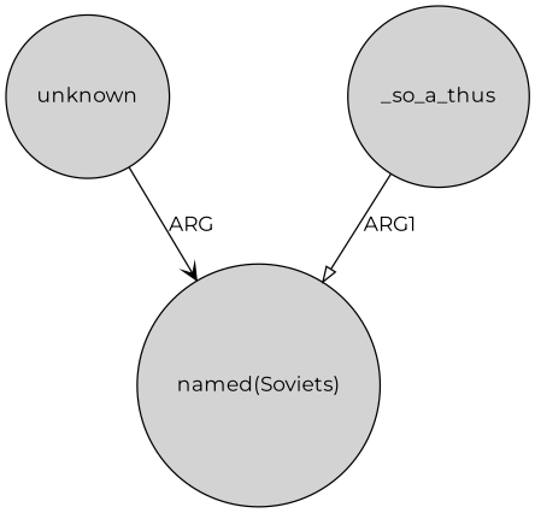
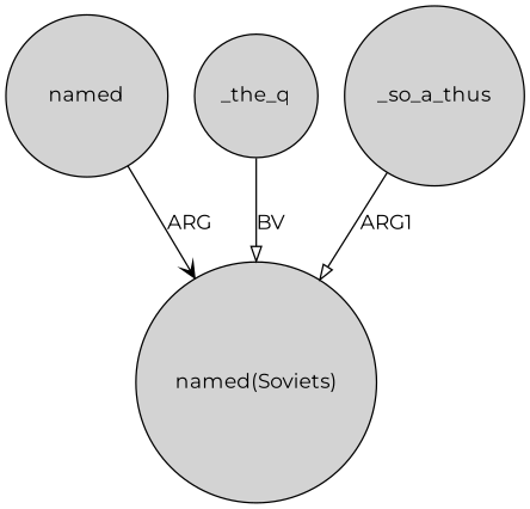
  digraph {
    fontname=Montserrat
    node [fontname=Montserrat shape=circle style=filled]
    edge [arrowhead=onormal fontname=Montserrat]
-   unknown
+   unknown [label=named]
    "named(Soviets)"
+   _the_q
    _so_a_thus
    unknown -> "named(Soviets)" [arrowhead=vee label=ARG]
+   _the_q -> "named(Soviets)" [label=BV]
    _so_a_thus -> "named(Soviets)" [label=ARG1]
  }
